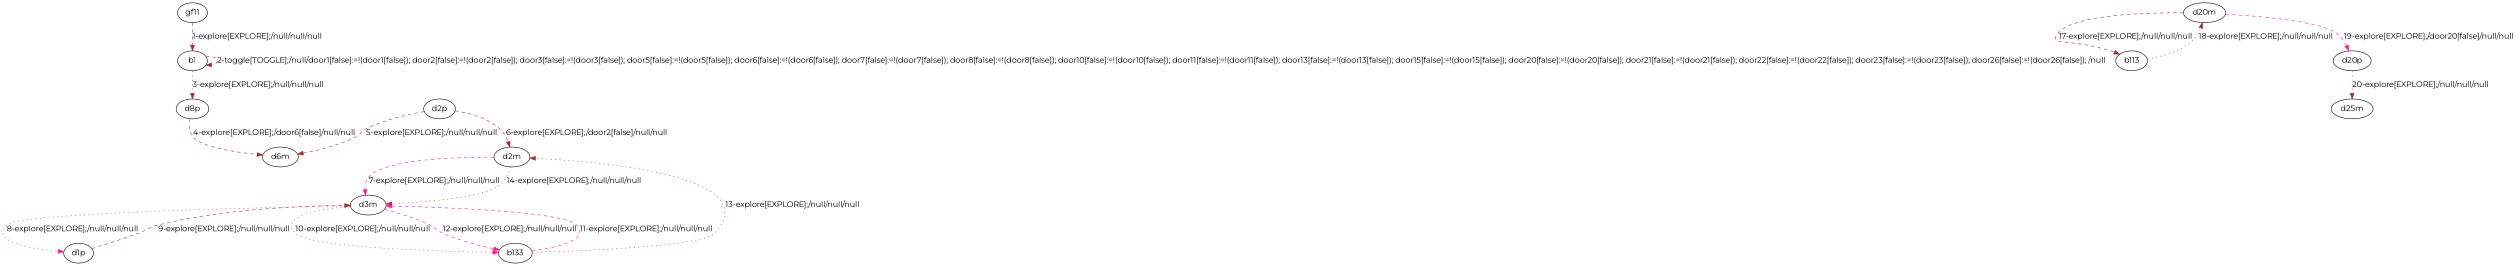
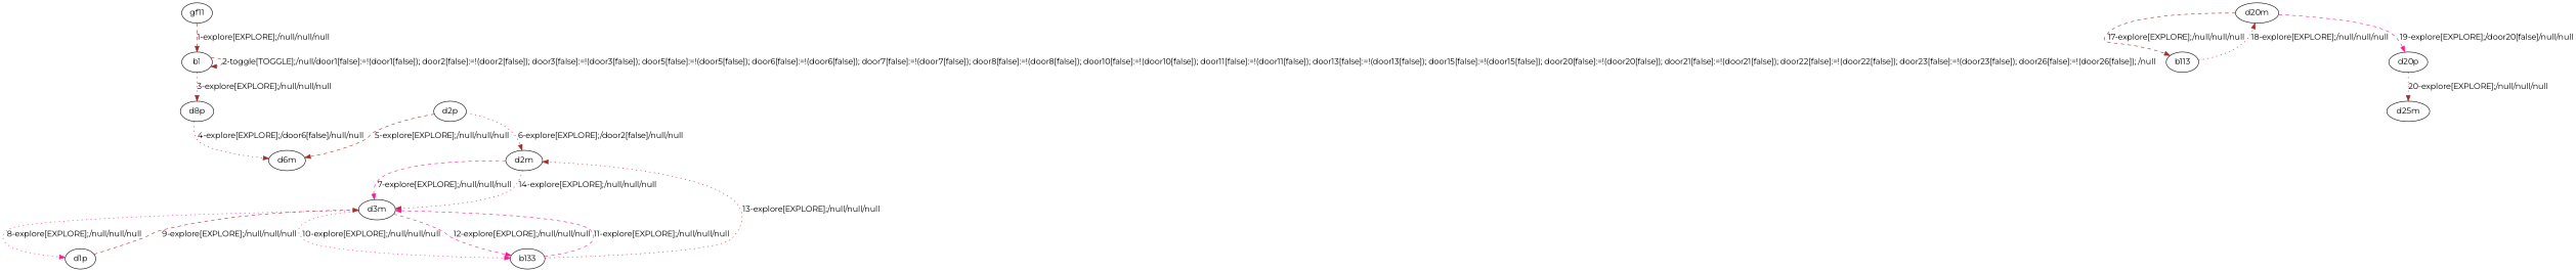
  digraph {
    fontname=Montserrat
    node [fontname=Montserrat]
    edge [color=brown fontname=Montserrat style=dashed]
    n1 [label=gf11]
    b1
    n3 [label=d8p]
    d6m
    d2p
    d2m
    d3m
    d1p
    b133
    d20m
    b113
    d20p
    d25m
    n1 -> b1 [label="1-explore[EXPLORE];/null/null/null"]
    b1 -> b1 [label="2-toggle[TOGGLE];/null/door1[false]:=!(door1[false]); door2[false]:=!(door2[false]); door3[false]:=!(door3[false]); door5[false]:=!(door5[false]); door6[false]:=!(door6[false]); door7[false]:=!(door7[false]); door8[false]:=!(door8[false]); door10[false]:=!(door10[false]); door11[false]:=!(door11[false]); door13[false]:=!(door13[false]); door15[false]:=!(door15[false]); door20[false]:=!(door20[false]); door21[false]:=!(door21[false]); door22[false]:=!(door22[false]); door23[false]:=!(door23[false]); door26[false]:=!(door26[false]); /null"]
    b1 -> n3 [label="3-explore[EXPLORE];/null/null/null" style=dotted]
-   n3 -> d6m [label="4-explore[EXPLORE];/door6[false]/null/null"]
+   n3 -> d6m [label="4-explore[EXPLORE];/door6[false]/null/null" style=dotted]
    d2p -> d6m [label="5-explore[EXPLORE];/null/null/null"]
-   d2p -> d2m [label="6-explore[EXPLORE];/door2[false]/null/null"]
+   d2p -> d2m [label="6-explore[EXPLORE];/door2[false]/null/null" style=dotted]
    d2m -> d3m [color=deeppink label="7-explore[EXPLORE];/null/null/null"]
    d2m -> d3m [label="14-explore[EXPLORE];/null/null/null" style=dotted]
    d3m -> d1p [color=deeppink label="8-explore[EXPLORE];/null/null/null" style=dotted]
    d3m -> b133 [color=deeppink label="10-explore[EXPLORE];/null/null/null" style=dotted]
    d3m -> b133 [color=deeppink label="12-explore[EXPLORE];/null/null/null"]
    d1p -> d3m [label="9-explore[EXPLORE];/null/null/null"]
    b133 -> d2m [label="13-explore[EXPLORE];/null/null/null" style=dotted]
    b133 -> d3m [color=deeppink label="11-explore[EXPLORE];/null/null/null"]
    d20m -> b113 [label="17-explore[EXPLORE];/null/null/null"]
    d20m -> d20p [color=deeppink label="19-explore[EXPLORE];/door20[false]/null/null"]
    b113 -> d20m [label="18-explore[EXPLORE];/null/null/null" style=dotted]
    d20p -> d25m [label="20-explore[EXPLORE];/null/null/null" style=dotted]
  }
